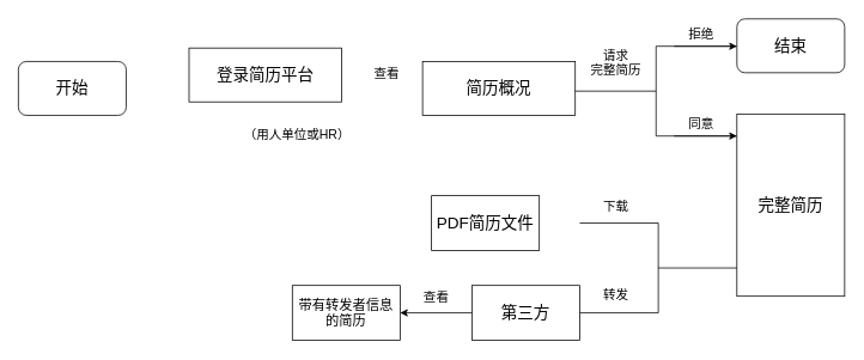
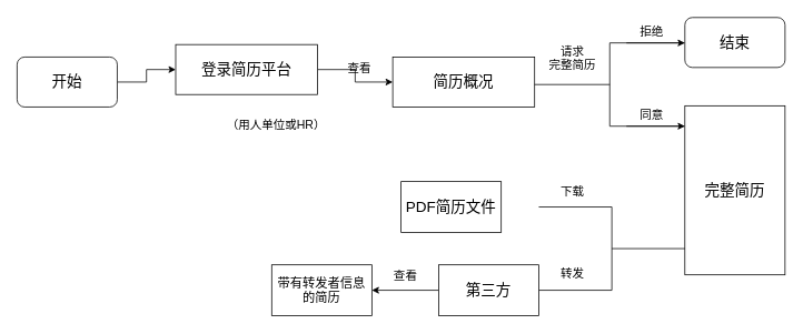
  <mxCell id="0" />
  <mxCell id="1" parent="0" />
+ <mxCell id="2" value="" style="edgeStyle=orthogonalEdgeStyle;rounded=0;orthogonalLoop=1;jettySize=auto;html=1;fontSize=18;" parent="1" source="3" target="5" edge="1"><mxGeometry relative="1" as="geometry" /></mxCell>
  <mxCell id="3" value="开始" style="rounded=1;whiteSpace=wrap;html=1;fontSize=18;" parent="1" vertex="1"><mxGeometry x="20" y="68" width="120" height="60" as="geometry" /></mxCell>
+ <mxCell id="4" value="" style="edgeStyle=orthogonalEdgeStyle;rounded=0;orthogonalLoop=1;jettySize=auto;html=1;fontSize=14;" parent="1" source="5" target="6" edge="1"><mxGeometry relative="1" as="geometry" /></mxCell>
  <mxCell id="5" value="登录简历平台" style="rounded=1;whiteSpace=wrap;html=1;fontSize=18;arcSize=0;" parent="1" vertex="1"><mxGeometry x="210" y="53" width="170" height="60" as="geometry" /></mxCell>
  <mxCell id="6" value="简历概况" style="rounded=1;whiteSpace=wrap;html=1;fontSize=18;arcSize=0;" parent="1" vertex="1"><mxGeometry x="470" y="68" width="170" height="60" as="geometry" /></mxCell>
  <mxCell id="7" value="（用人单位或HR）" style="text;html=1;resizable=0;points=[];autosize=1;align=center;verticalAlign=top;spacingTop=-4;fontSize=14;" parent="1" vertex="1"><mxGeometry x="265" y="138" width="130" height="20" as="geometry" /></mxCell>
  <mxCell id="8" value="查看" style="text;html=1;resizable=0;points=[];autosize=1;align=center;verticalAlign=top;spacingTop=-4;fontSize=14;fontStyle=0" parent="1" vertex="1"><mxGeometry x="410" y="70" width="40" height="20" as="geometry" /></mxCell>
  <mxCell id="9" value="" style="strokeWidth=1;html=1;shape=mxgraph.flowchart.annotation_2;align=left;fontSize=14;" parent="1" vertex="1"><mxGeometry x="640" y="51" width="180" height="100" as="geometry" /></mxCell>
  <mxCell id="10" value="请求&lt;br&gt;完整简历" style="text;html=1;resizable=0;points=[];autosize=1;align=center;verticalAlign=top;spacingTop=-4;fontSize=14;fontStyle=0" parent="1" vertex="1"><mxGeometry x="650" y="50" width="70" height="40" as="geometry" /></mxCell>
  <mxCell id="11" value="拒绝" style="text;html=1;resizable=0;points=[];autosize=1;align=center;verticalAlign=top;spacingTop=-4;fontSize=14;" parent="1" vertex="1"><mxGeometry x="760" y="26.5" width="40" height="20" as="geometry" /></mxCell>
  <mxCell id="12" value="结束" style="rounded=1;whiteSpace=wrap;html=1;strokeWidth=1;fontSize=18;align=center;" parent="1" vertex="1"><mxGeometry x="820" y="20.5" width="120" height="60" as="geometry" /></mxCell>
  <mxCell id="13" value="同意" style="text;html=1;resizable=0;points=[];autosize=1;align=center;verticalAlign=top;spacingTop=-4;fontSize=14;" parent="1" vertex="1"><mxGeometry x="760" y="125.5" width="40" height="20" as="geometry" /></mxCell>
  <mxCell id="14" value="完整简历" style="rounded=0;whiteSpace=wrap;html=1;strokeWidth=1;fontSize=18;align=center;" parent="1" vertex="1"><mxGeometry x="820" y="126.5" width="120" height="203" as="geometry" /></mxCell>
  <mxCell id="15" value="PDF简历文件" style="rounded=0;whiteSpace=wrap;html=1;strokeWidth=1;fontSize=18;align=center;" parent="1" vertex="1"><mxGeometry x="480" y="217.5" width="120" height="61" as="geometry" /></mxCell>
  <mxCell id="16" value="" style="strokeWidth=1;html=1;shape=mxgraph.flowchart.annotation_2;align=left;fontSize=18;rotation=180;" parent="1" vertex="1"><mxGeometry x="645" y="248" width="175" height="100" as="geometry" /></mxCell>
  <mxCell id="17" value="" style="endArrow=classic;html=1;fontSize=18;" parent="1" edge="1"><mxGeometry width="50" height="50" relative="1" as="geometry"><mxPoint x="750" y="151" as="sourcePoint" /><mxPoint x="820" y="151" as="targetPoint" /></mxGeometry></mxCell>
  <mxCell id="18" value="" style="endArrow=classic;html=1;fontSize=18;" parent="1" edge="1"><mxGeometry width="50" height="50" relative="1" as="geometry"><mxPoint x="750" y="51" as="sourcePoint" /><mxPoint x="820" y="51" as="targetPoint" /></mxGeometry></mxCell>
  <mxCell id="19" value="" style="edgeStyle=orthogonalEdgeStyle;rounded=0;orthogonalLoop=1;jettySize=auto;html=1;fontSize=18;" edge="1" parent="1" source="20" target="21"><mxGeometry relative="1" as="geometry" /></mxCell>
  <mxCell id="20" value="第三方" style="rounded=0;whiteSpace=wrap;html=1;strokeWidth=1;fontSize=18;align=center;" parent="1" vertex="1"><mxGeometry x="525" y="317.5" width="120" height="61" as="geometry" /></mxCell>
  <mxCell id="21" value="带有转发者信息的简历" style="rounded=0;whiteSpace=wrap;html=1;strokeWidth=1;fontSize=15;align=center;" vertex="1" parent="1"><mxGeometry x="325" y="317.5" width="120" height="61" as="geometry" /></mxCell>
  <mxCell id="22" value="下载" style="text;html=1;resizable=0;points=[];autosize=1;align=center;verticalAlign=top;spacingTop=-4;fontSize=14;" parent="1" vertex="1"><mxGeometry x="665" y="218" width="40" height="20" as="geometry" /></mxCell>
  <mxCell id="23" value="转发" style="text;html=1;resizable=0;points=[];autosize=1;align=center;verticalAlign=top;spacingTop=-4;fontSize=14;" parent="1" vertex="1"><mxGeometry x="665" y="317" width="40" height="20" as="geometry" /></mxCell>
  <mxCell id="24" value="" style="shape=image;html=1;verticalAlign=top;verticalLabelPosition=bottom;labelBackgroundColor=#ffffff;imageAspect=0;aspect=fixed;image=https://cdn2.iconfinder.com/data/icons/identificon/96/profile-male-128.png;strokeWidth=1;fontSize=18;align=center;" vertex="1" parent="1"><mxGeometry x="861" y="168" width="38" height="38" as="geometry" /></mxCell>
  <mxCell id="25" value="查看" style="text;html=1;resizable=0;points=[];autosize=1;align=center;verticalAlign=top;spacingTop=-4;fontSize=14;" vertex="1" parent="1"><mxGeometry x="460" y="319.5" width="50" height="20" as="geometry" /></mxCell>
